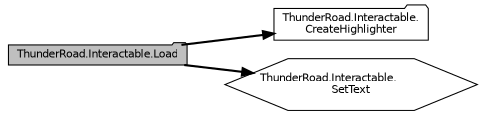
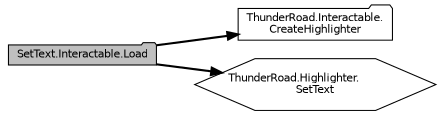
  digraph {
    rankdir=LR
    node [color=black fillcolor=white fontname=Helvetica fontsize=10 shape=folder style=filled]
    edge [color=black fontname=Helvetica fontsize=10 labelfontname=Helvetica labelfontsize=10 style=bold]
-   n1 [fillcolor=grey75 fontcolor=black height=0.2 label="ThunderRoad.Interactable.Load" width=0.4]
+   n1 [fillcolor=grey75 fontcolor=black height=0.2 label="SetText.Interactable.Load" width=0.4]
    n2 [height=0.2 label="ThunderRoad.Interactable.\lCreateHighlighter" width=0.4]
-   n3 [height=0.2 label="ThunderRoad.Interactable.\lSetText" shape=hexagon width=0.4]
+   n3 [height=0.2 label="ThunderRoad.Highlighter.\lSetText" shape=hexagon width=0.4]
    n1 -> n2
    n1 -> n3
  }
